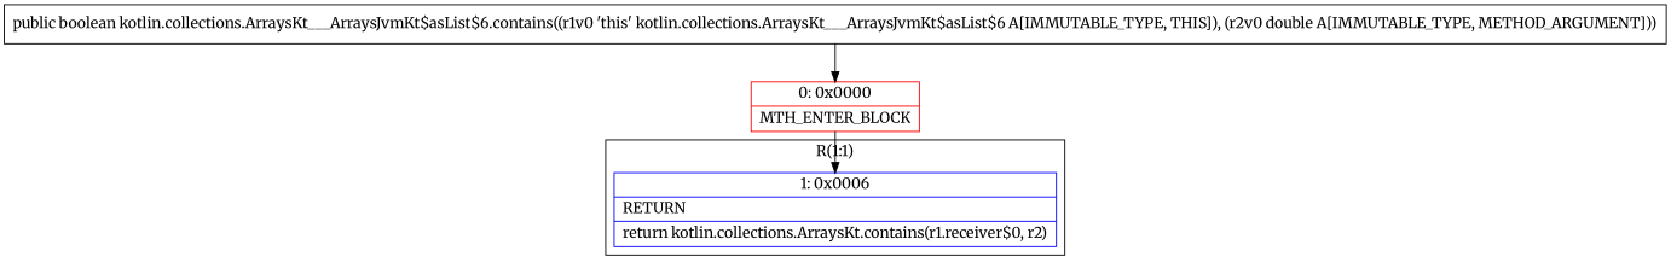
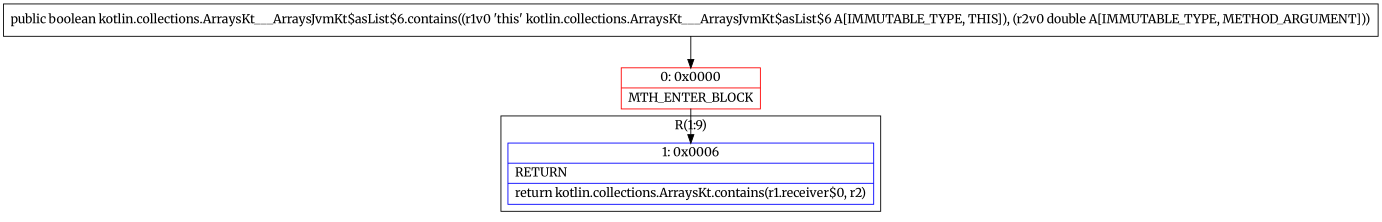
  digraph {
    fontname=Merriweather
    node [shape=record fontname=Merriweather]
    edge [fontname=Merriweather]
    n1 [color=blue label="{1\:\ 0x0006|RETURN\l|return kotlin.collections.ArraysKt.contains(r1.receiver$0, r2)\l}"]
    n2 [color=red label="{0\:\ 0x0000|MTH_ENTER_BLOCK\l}"]
    n3 [label="{public boolean kotlin.collections.ArraysKt___ArraysJvmKt$asList$6.contains((r1v0 'this' kotlin.collections.ArraysKt___ArraysJvmKt$asList$6 A[IMMUTABLE_TYPE, THIS]), (r2v0 double A[IMMUTABLE_TYPE, METHOD_ARGUMENT])) }"]
    subgraph cluster_1 {
-     label="R(1:1)"
+     label="R(1:9)"
      n1
    }
    n2 -> n1
    n3 -> n2
  }
